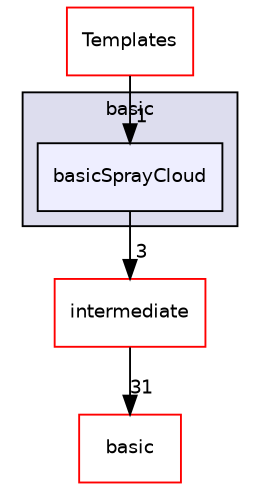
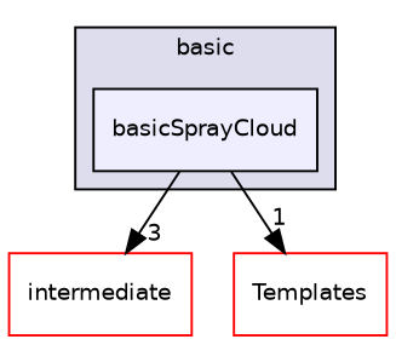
  digraph {
    compound=true
    node [fontname=Helvetica fontsize=10 shape=box color=red]
    edge [labeldistance=1.5 labelfontname=Helvetica labelfontsize=10]
    n1 [fillcolor="#eeeeff" label=basicSprayCloud pencolor=black style=filled color=""]
    n2 [label=intermediate]
    n3 [label=Templates]
-   n4 [label=basic]
    subgraph cluster_1 {
      bgcolor="#ddddee"
      fontname=Helvetica
      fontsize=10
      label=basic
      pencolor=black
      n1
    }
    n1 -> n2 [headlabel=3]
-   n3 -> n1 [headlabel=1]
-   n2 -> n4 [headlabel=31]
+   n1 -> n3 [headlabel=1]
  }
